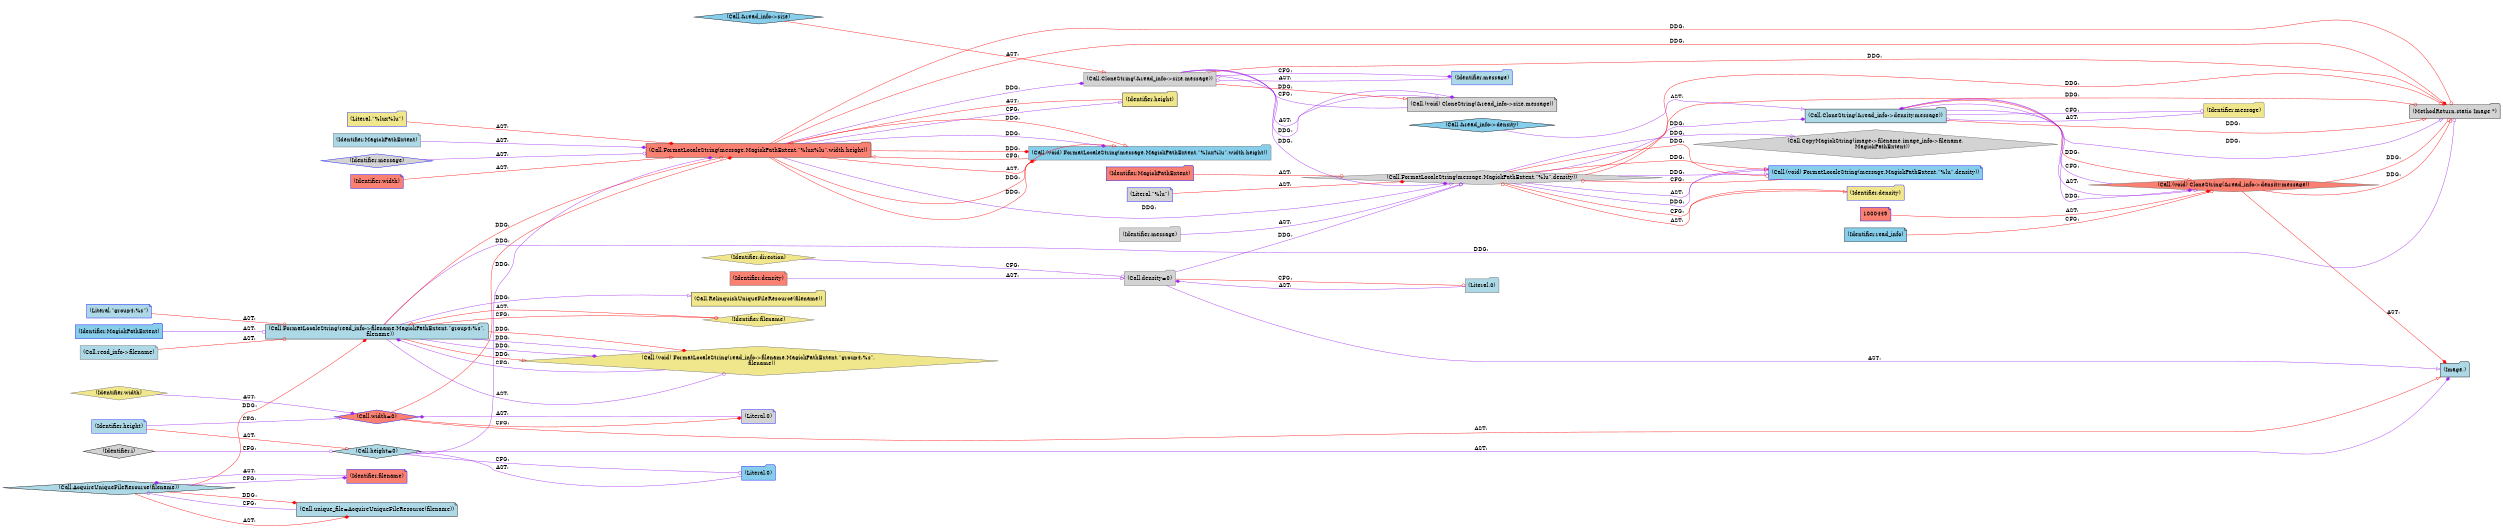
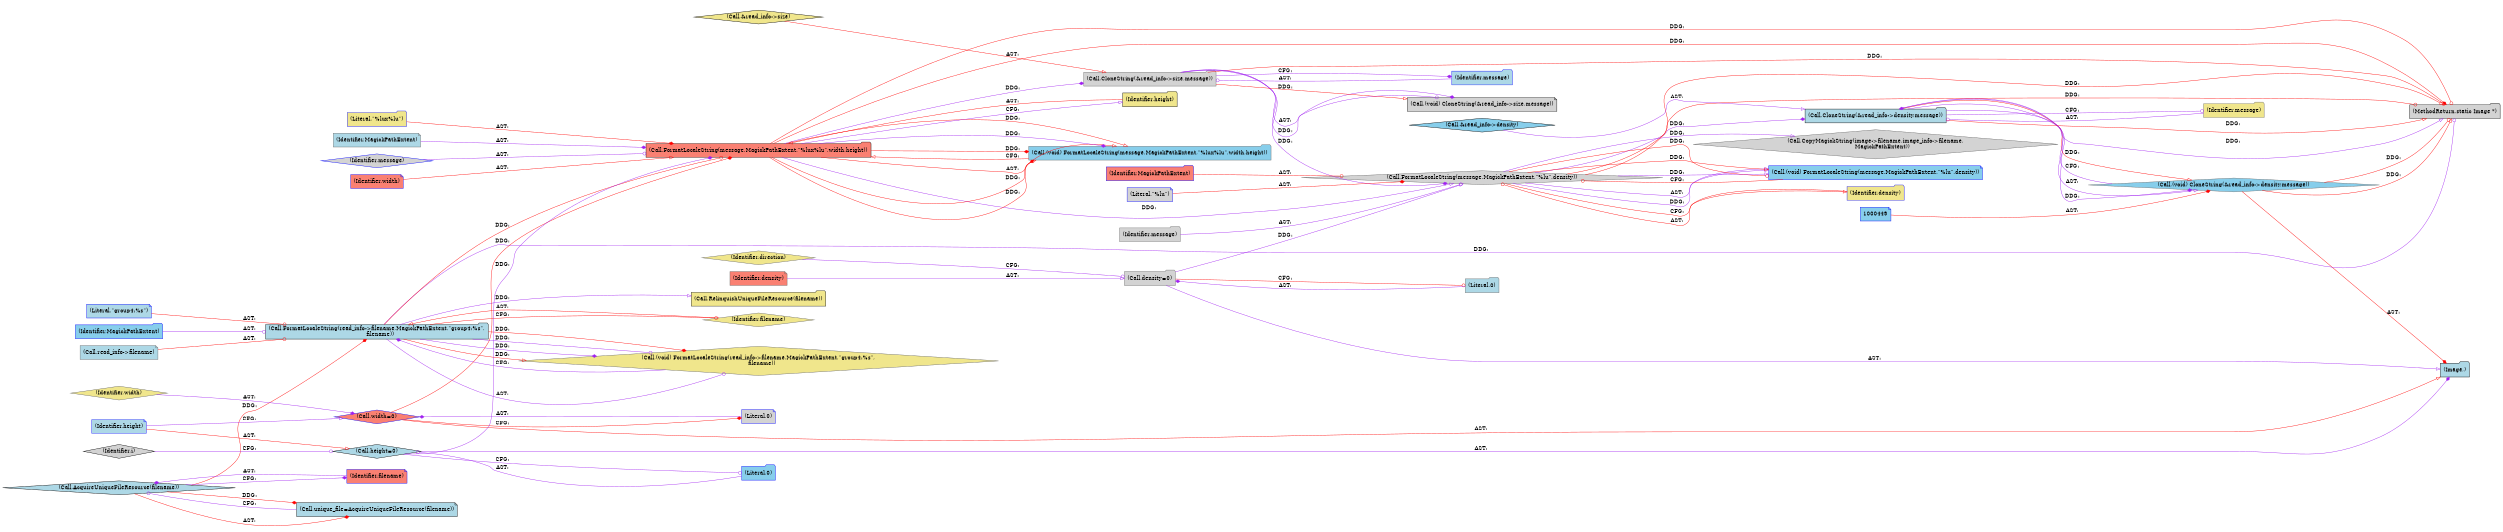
  digraph {
    rankdir=LR
    node [color=gray40 fillcolor=lightblue shape=folder style=filled]
    edge [arrowhead=onormal color=purple]
    n1 [color=black label="(Call,CloneString(&read_info->density,message))"]
-   n2 [fillcolor=salmon label="(Call,(void) CloneString(&read_info->density,message))" shape=diamond]
+   n2 [fillcolor=skyblue label="(Call,(void) CloneString(&read_info->density,message))" shape=diamond]
    n3 [color=black fillcolor=lightgrey label="(MethodReturn,static Image *)"]
    n4 [fillcolor=khaki label="(Identifier,message)"]
    n5 [color=black label="(Image,)"]
    n6 [fillcolor=lightgrey label="(Call,FormatLocaleString(message,MagickPathExtent,\"%lu\",density))" shape=diamond]
    n7 [color=blue fillcolor=khaki label="(Identifier,density)"]
    n8 [fillcolor=lightgrey label="(Call,CopyMagickString(image->filename,image_info->filename,\n        MagickPathExtent))" shape=diamond]
    n9 [color=blue fillcolor=skyblue label="(Call,(void) FormatLocaleString(message,MagickPathExtent,\"%lu\",density))" shape=note]
    n10 [fillcolor=lightgrey label="(Call,CloneString(&read_info->size,message))"]
    n11 [color=black fillcolor=lightgrey label="(Call,(void) CloneString(&read_info->size,message))" shape=note]
    n12 [color=blue label="(Identifier,message)"]
    n13 [color=black fillcolor=salmon label="(Call,FormatLocaleString(message,MagickPathExtent,\"%lux%lu\",width,height))"]
    n14 [fillcolor=skyblue label="(Call,(void) FormatLocaleString(message,MagickPathExtent,\"%lux%lu\",width,height))"]
    n15 [color=black fillcolor=khaki label="(Identifier,height)"]
    n16 [color=black label="(Call,FormatLocaleString(read_info->filename,MagickPathExtent,\"group4:%s\",\n    filename))"]
    n17 [fillcolor=khaki label="(Identifier,filename)" shape=diamond]
    n18 [fillcolor=khaki label="(Call,(void) FormatLocaleString(read_info->filename,MagickPathExtent,\"group4:%s\",\n    filename))" shape=diamond]
    n19 [color=black fillcolor=khaki label="(Call,RelinquishUniqueFileResource(filename))"]
    n20 [color=black label="(Call,AcquireUniqueFileResource(filename))" shape=diamond]
    n21 [color=black label="(Call,unique_file=AcquireUniqueFileResource(filename))" shape=note]
    n22 [color=blue fillcolor=salmon label="(Identifier,filename)" shape=note]
    n23 [color=blue fillcolor=salmon label="(Call,width=0)" shape=diamond]
    n24 [color=blue fillcolor=lightgrey label="(Literal,0)" shape=note]
    n25 [color=black label="(Call,height=0)" shape=diamond]
    n26 [color=blue fillcolor=skyblue label="(Literal,0)"]
    n27 [fillcolor=lightgrey label="(Call,density=0)"]
    n28 [label="(Literal,0)"]
    n29 [color=blue label="(Literal,\"group4:%s\")" shape=note]
    n30 [color=blue fillcolor=khaki label="(Literal,\"%lux%lu\")"]
    n31 [color=blue fillcolor=skyblue label="(Identifier,MagickPathExtent)"]
    n32 [fillcolor=khaki label="(Identifier,direction)" shape=diamond]
    n33 [fillcolor=khaki label="(Identifier,width)" shape=diamond]
    n34 [color=blue label="(Identifier,height)" shape=note]
    n35 [fillcolor=lightgrey label="(Identifier,message)"]
    n36 [color=blue fillcolor=salmon label="(Identifier,MagickPathExtent)"]
-   n37 [color=black fillcolor=skyblue label="(Identifier,read_info)" shape=note]
    n38 [fillcolor=salmon label="(Identifier,density)" shape=note]
    n39 [label="(Call,read_info->filename)" shape=note]
    n40 [color=black fillcolor=skyblue label="(Call,&read_info->density)" shape=diamond]
    n41 [label="(Identifier,MagickPathExtent)" shape=note]
    n42 [color=blue fillcolor=lightgrey label="(Identifier,message)" shape=diamond]
    n43 [color=black fillcolor=lightgrey label="(Identifier,i)" shape=diamond]
    n44 [color=blue fillcolor=salmon label="(Identifier,width)" shape=note]
-   n45 [color=black fillcolor=skyblue label="(Call,&read_info->size)" shape=diamond]
+   n45 [color=black fillcolor=khaki label="(Call,&read_info->size)" shape=diamond]
    n46 [color=blue fillcolor=lightgrey label="(Literal,\"%lu\")" shape=note]
-   1000449 [color=blue fillcolor=salmon shape=note]
+   1000449 [color=blue fillcolor=skyblue shape=note]
    n1 -> n2 [label="AST: "]
    n1 -> n2 [arrowhead=diamond label="DDG: "]
    n1 -> n2 [color=red label="DDG: "]
    n1 -> n3 [label="DDG: "]
    n1 -> n3 [color=red label="DDG: "]
    n1 -> n4 [arrowhead=odot label="CFG: "]
    n2 -> n1 [arrowhead=diamond label="CFG: "]
    n2 -> n3 [color=red label="DDG: "]
    n2 -> n3 [arrowhead=odot color=red label="DDG: "]
    n2 -> n5 [arrowhead=diamond color=red label="AST: "]
    n4 -> n1 [arrowhead=odot label="AST: "]
    n6 -> n1 [arrowhead=diamond label="DDG: "]
    n6 -> n3 [color=red label="DDG: "]
    n6 -> n3 [arrowhead=odot color=red label="DDG: "]
    n6 -> n7 [color=red label="CFG: "]
    n6 -> n8 [label="DDG: "]
    n6 -> n9 [label="AST: "]
    n6 -> n9 [label="DDG: "]
    n6 -> n9 [arrowhead=odot color=red label="DDG: "]
    n6 -> n9 [color=red label="DDG: "]
    n6 -> n9 [label="DDG: "]
    n7 -> n6 [arrowhead=odot color=red label="AST: "]
    n9 -> n6 [arrowhead=odot color=red label="CFG: "]
    n10 -> n3 [arrowhead=odot color=red label="DDG: "]
    n10 -> n6 [arrowhead=diamond label="DDG: "]
    n10 -> n11 [arrowhead=odot label="AST: "]
    n10 -> n11 [arrowhead=diamond label="DDG: "]
    n10 -> n11 [color=red label="DDG: "]
    n10 -> n12 [arrowhead=diamond label="CFG: "]
-   n11 -> n10 [label="CFG: "]
    n12 -> n10 [arrowhead=odot label="AST: "]
    n13 -> n3 [arrowhead=odot color=red label="DDG: "]
    n13 -> n3 [arrowhead=diamond color=red label="DDG: "]
    n13 -> n6 [label="DDG: "]
    n13 -> n10 [arrowhead=diamond label="DDG: "]
    n13 -> n14 [color=red label="AST: "]
    n13 -> n14 [arrowhead=diamond color=red label="DDG: "]
    n13 -> n14 [color=red label="DDG: "]
    n13 -> n14 [color=red label="DDG: "]
    n13 -> n14 [arrowhead=diamond label="DDG: "]
    n13 -> n14 [arrowhead=diamond color=red label="DDG: "]
    n13 -> n15 [label="CFG: "]
    n14 -> n13 [color=red label="CFG: "]
    n15 -> n13 [color=red label="AST: "]
    n16 -> n3 [arrowhead=odot label="DDG: "]
    n16 -> n13 [arrowhead=odot color=red label="DDG: "]
    n16 -> n17 [arrowhead=odot color=red label="CFG: "]
    n16 -> n18 [arrowhead=odot label="AST: "]
    n16 -> n18 [arrowhead=diamond color=red label="DDG: "]
    n16 -> n18 [arrowhead=odot label="DDG: "]
    n16 -> n18 [arrowhead=diamond label="DDG: "]
    n16 -> n18 [color=red label="DDG: "]
    n16 -> n19 [label="DDG: "]
    n17 -> n16 [color=red label="AST: "]
    n18 -> n16 [arrowhead=diamond label="CFG: "]
    n20 -> n16 [arrowhead=diamond color=red label="DDG: "]
    n20 -> n21 [arrowhead=diamond color=red label="AST: "]
    n20 -> n21 [arrowhead=diamond color=red label="DDG: "]
    n20 -> n22 [arrowhead=diamond label="CFG: "]
    n21 -> n20 [arrowhead=odot label="CFG: "]
    n22 -> n20 [arrowhead=diamond label="AST: "]
    n23 -> n5 [color=red label="AST: "]
    n23 -> n13 [arrowhead=diamond color=red label="DDG: "]
    n23 -> n24 [arrowhead=diamond color=red label="CFG: "]
    n24 -> n23 [arrowhead=diamond label="AST: "]
    n25 -> n5 [arrowhead=diamond label="AST: "]
    n25 -> n13 [arrowhead=diamond label="DDG: "]
    n25 -> n26 [arrowhead=odot label="CFG: "]
    n26 -> n25 [arrowhead=odot label="AST: "]
    n27 -> n5 [label="AST: "]
    n27 -> n6 [label="DDG: "]
    n27 -> n28 [arrowhead=odot color=red label="CFG: "]
    n28 -> n27 [arrowhead=diamond label="AST: "]
    n29 -> n16 [arrowhead=odot color=red label="AST: "]
    n30 -> n13 [arrowhead=diamond color=red label="AST: "]
    n31 -> n16 [arrowhead=odot label="AST: "]
    n32 -> n27 [arrowhead=odot label="CFG: "]
    n33 -> n23 [arrowhead=diamond label="AST: "]
    n34 -> n23 [label="CFG: "]
    n34 -> n25 [color=red label="AST: "]
    n35 -> n6 [arrowhead=odot label="AST: "]
    n36 -> n6 [arrowhead=odot color=red label="AST: "]
-   n37 -> n2 [arrowhead=odot color=red label="CFG: "]
    n38 -> n27 [label="AST: "]
    n39 -> n16 [arrowhead=odot color=red label="AST: "]
    n40 -> n1 [label="AST: "]
    n41 -> n13 [arrowhead=diamond label="AST: "]
    n42 -> n13 [arrowhead=odot label="AST: "]
    n43 -> n25 [arrowhead=odot label="CFG: "]
    n44 -> n13 [color=red label="AST: "]
    n45 -> n10 [color=red label="AST: "]
    n46 -> n6 [arrowhead=diamond color=red label="AST: "]
    1000449 -> n2 [arrowhead=diamond color=red label="AST: "]
  }
